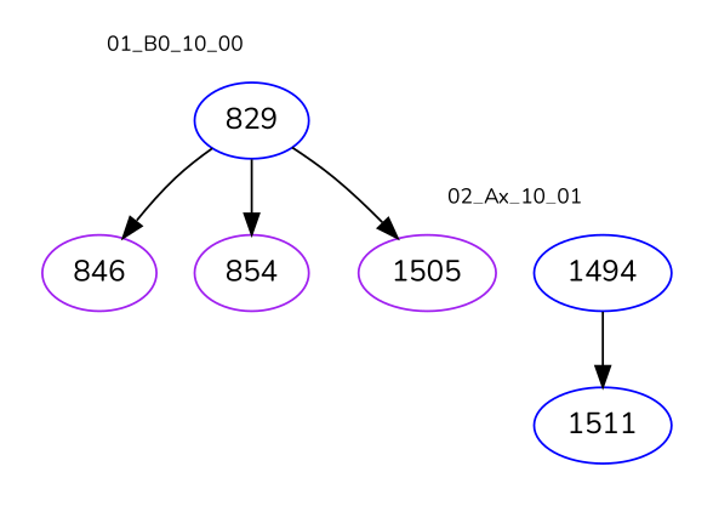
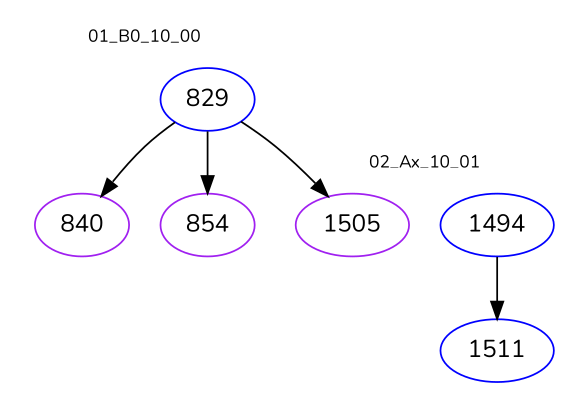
  digraph {
    fontname=Nunito
    node [color=blue fontname=Nunito]
    edge [color=black fontname=Nunito]
    n1 [label=1494]
    n2 [label=1511]
    n3 [color=purple label=1505]
    n4 [label=829]
-   n5 [color=purple label=846]
+   n5 [color=purple label=840]
    n6 [color=purple label=854]
    subgraph cluster_1 {
      color=white
      fontsize=10
      label="02_Ax_10_01"
      n1
      n2
      n3
    }
    subgraph cluster_2 {
      color=white
      fontsize=10
      label="01_B0_10_00"
      n4
      n5
      n6
    }
    n1 -> n2
    n4 -> n3
    n4 -> n5
    n4 -> n6
  }
